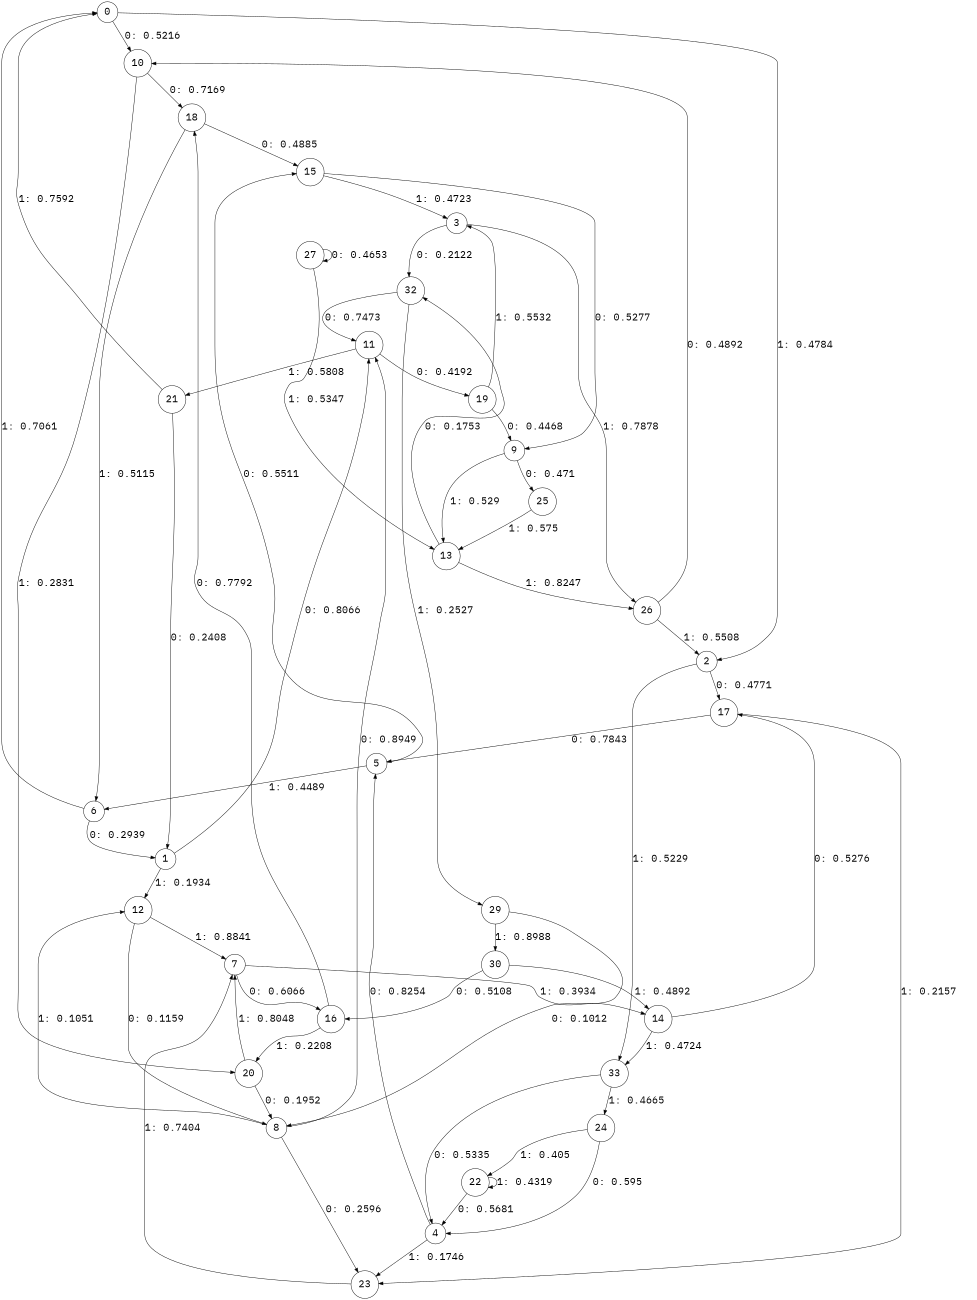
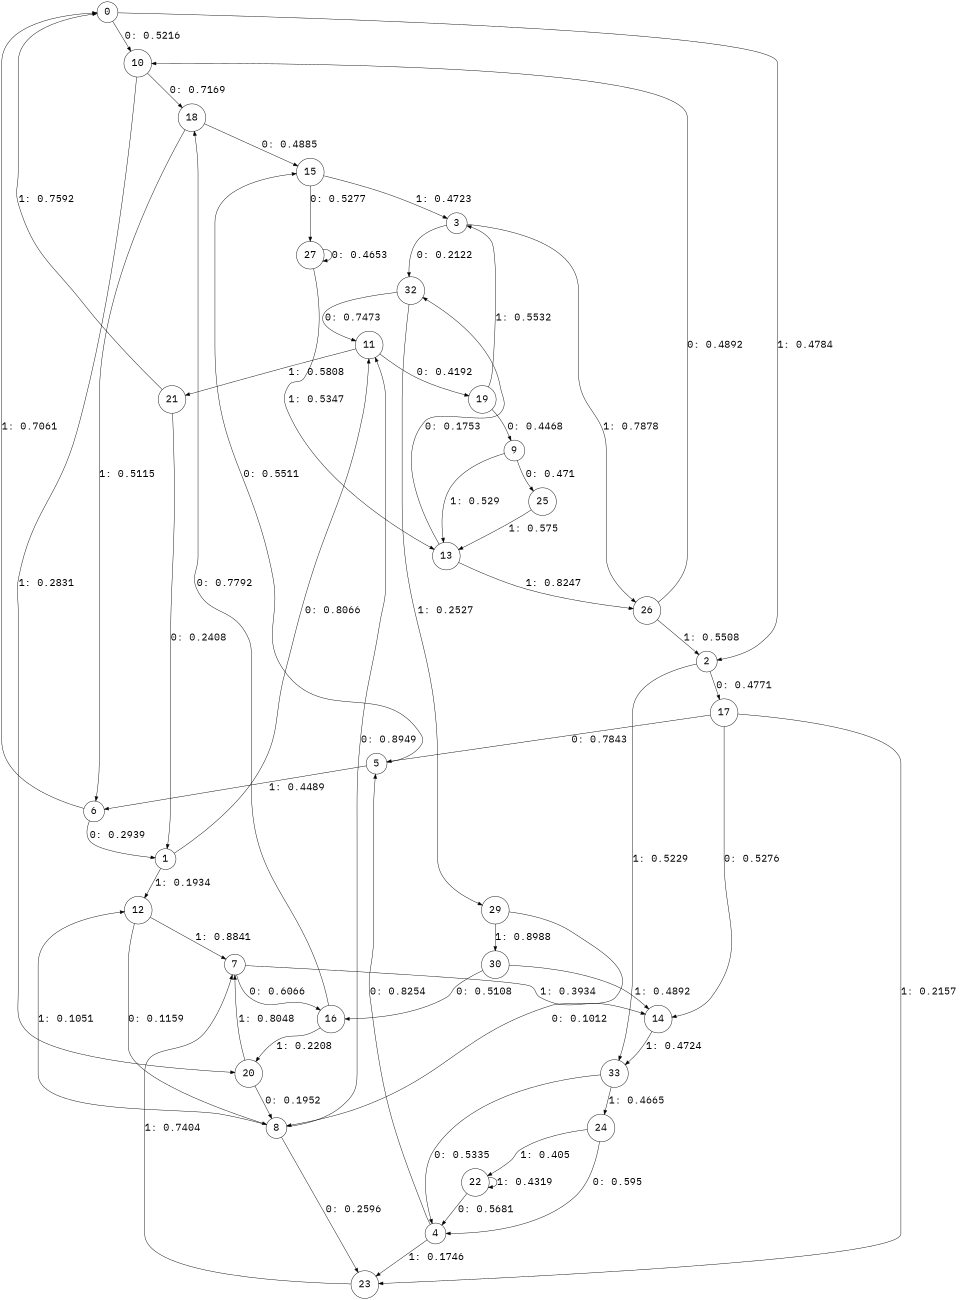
  digraph {
    fontname="IBM Plex Mono"
    node [fontname="IBM Plex Mono" fontsize=24 shape=circle]
    edge [fontname="IBM Plex Mono" fontsize=24]
    0
    10
    2
    18
    20
    17
    n7 [label=33]
    15
    6
    7
    8
    5
    23
    4
    24
    1
    11
    12
    19
    21
    3
    9
    16
    14
    22
    32
    26
    29
    30
    25
    13
    27
    0 -> 10 [label="0: 0.5216   "]
    0 -> 2 [label="1: 0.4784   "]
    10 -> 18 [label="0: 0.7169   "]
    10 -> 20 [label="1: 0.2831   "]
    2 -> 17 [label="0: 0.4771   "]
    2 -> n7 [label="1: 0.5229   "]
    18 -> 15 [label="0: 0.4885   "]
    18 -> 6 [label="1: 0.5115   "]
    20 -> 7 [label="1: 0.8048   "]
    20 -> 8 [label="0: 0.1952   "]
    17 -> 5 [label="0: 0.7843   "]
    17 -> 23 [label="1: 0.2157   "]
    n7 -> 4 [label="0: 0.5335   "]
    n7 -> 24 [label="1: 0.4665   "]
    15 -> 3 [label="1: 0.4723   "]
-   15 -> 9 [label="0: 0.5277   "]
+   15 -> 27 [label="0: 0.5277   "]
    6 -> 0 [label="1: 0.7061   "]
    6 -> 1 [label="0: 0.2939   "]
    7 -> 16 [label="0: 0.6066   "]
    7 -> 14 [label="1: 0.3934   "]
    8 -> 23 [label="0: 0.2596   "]
    8 -> 11 [label="0: 0.8949   "]
    8 -> 12 [label="1: 0.1051   "]
    5 -> 15 [label="0: 0.5511   "]
    5 -> 6 [label="1: 0.4489   "]
    23 -> 7 [label="1: 0.7404   "]
    4 -> 5 [label="0: 0.8254   "]
    4 -> 23 [label="1: 0.1746   "]
    24 -> 4 [label="0: 0.595    "]
    24 -> 22 [label="1: 0.405    "]
    1 -> 11 [label="0: 0.8066   "]
    1 -> 12 [label="1: 0.1934   "]
    11 -> 19 [label="0: 0.4192   "]
    11 -> 21 [label="1: 0.5808   "]
    12 -> 7 [label="1: 0.8841   "]
    12 -> 8 [label="0: 0.1159   "]
    19 -> 3 [label="1: 0.5532   "]
    19 -> 9 [label="0: 0.4468   "]
    21 -> 0 [label="1: 0.7592   "]
    21 -> 1 [label="0: 0.2408   "]
    3 -> 32 [label="0: 0.2122   "]
    3 -> 26 [label="1: 0.7878   "]
    9 -> 25 [label="0: 0.471    "]
    9 -> 13 [label="1: 0.529    "]
    16 -> 18 [label="0: 0.7792   "]
    16 -> 20 [label="1: 0.2208   "]
-   14 -> 17 [label="0: 0.5276   "]
+   17 -> 14 [label="0: 0.5276   "]
    14 -> n7 [label="1: 0.4724   "]
    22 -> 4 [label="0: 0.5681   "]
    22 -> 22 [label="1: 0.4319   "]
    32 -> 11 [label="0: 0.7473   "]
    32 -> 29 [label="1: 0.2527   "]
    26 -> 10 [label="0: 0.4892   "]
    26 -> 2 [label="1: 0.5508   "]
    29 -> 8 [label="0: 0.1012   "]
    29 -> 30 [label="1: 0.8988   "]
    30 -> 16 [label="0: 0.5108   "]
    30 -> 14 [label="1: 0.4892   "]
    25 -> 13 [label="1: 0.575    "]
    13 -> 32 [label="0: 0.1753   "]
    13 -> 26 [label="1: 0.8247   "]
    27 -> 13 [label="1: 0.5347   "]
    27 -> 27 [label="0: 0.4653   "]
  }
